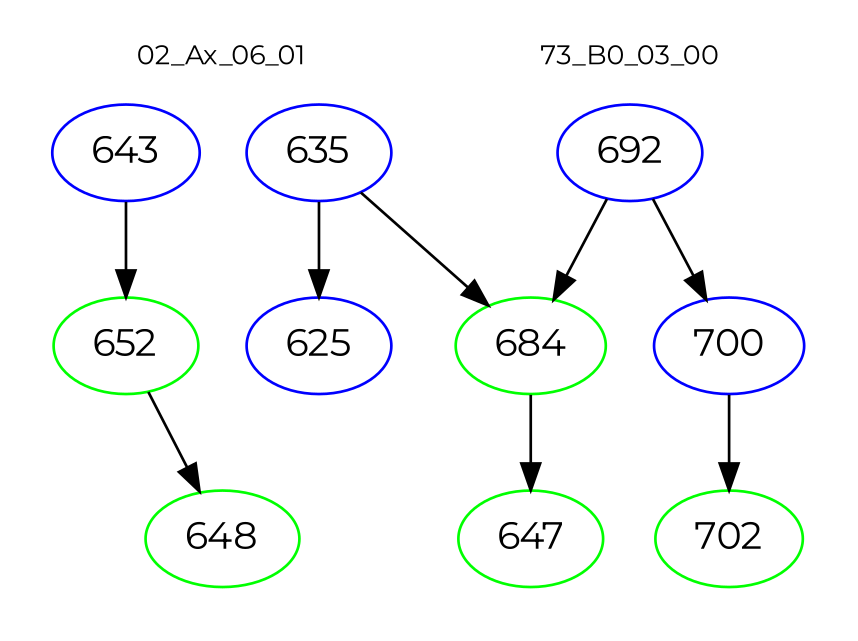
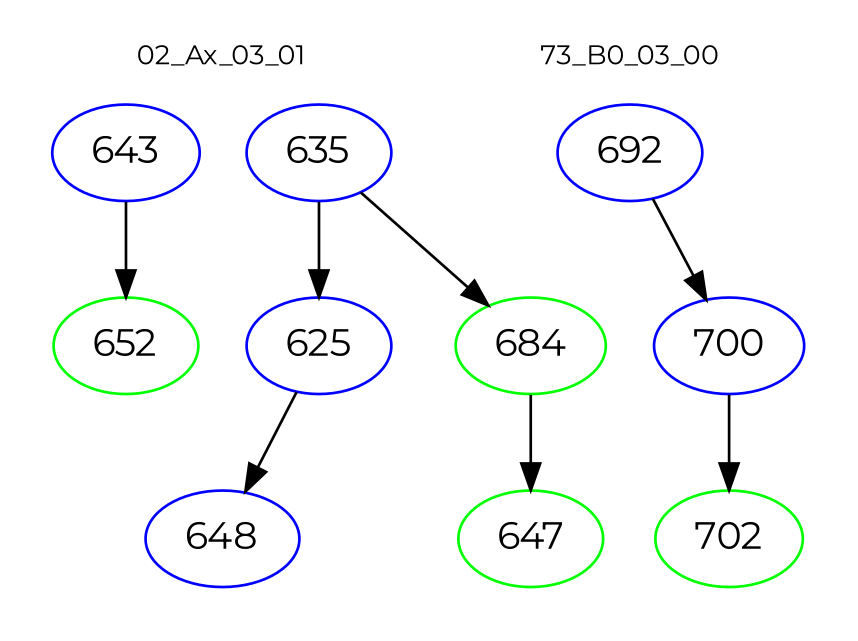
  digraph {
    fontname=Montserrat
    node [color=blue fontname=Montserrat]
    edge [color=black fontname=Montserrat]
    n1 [label=635]
    n2 [label=643]
    n3 [label=625]
    n4 [color=green label=652]
-   n5 [color=green label=648]
+   n5 [label=648]
    n6 [label=692]
    n7 [color=green label=684]
    n8 [label=700]
    n9 [color=green label=647]
    n10 [color=green label=702]
    subgraph cluster_1 {
      color=white
      fontsize=10
-     label="02_Ax_06_01"
+     label="02_Ax_03_01"
      n1
      n2
      n3
      n4
      n5
    }
    subgraph cluster_2 {
      color=white
      fontsize=10
      label="73_B0_03_00"
      n6
      n7
      n8
      n9
      n10
    }
    n1 -> n3
    n1 -> n7
    n2 -> n4
-   n4 -> n5
-   n6 -> n7
+   n3 -> n5
    n6 -> n8
    n7 -> n9
    n8 -> n10
  }
